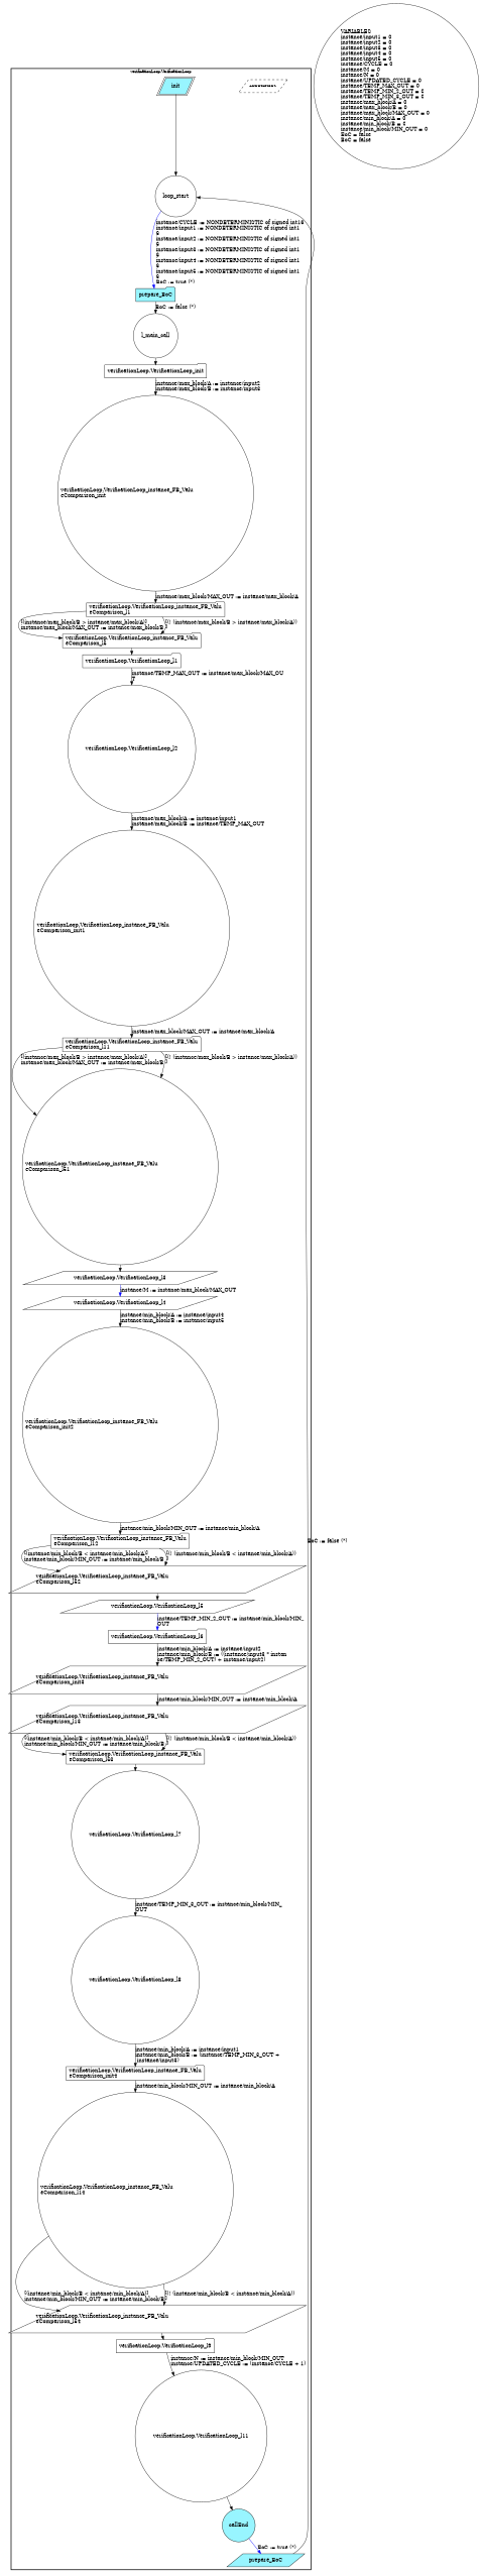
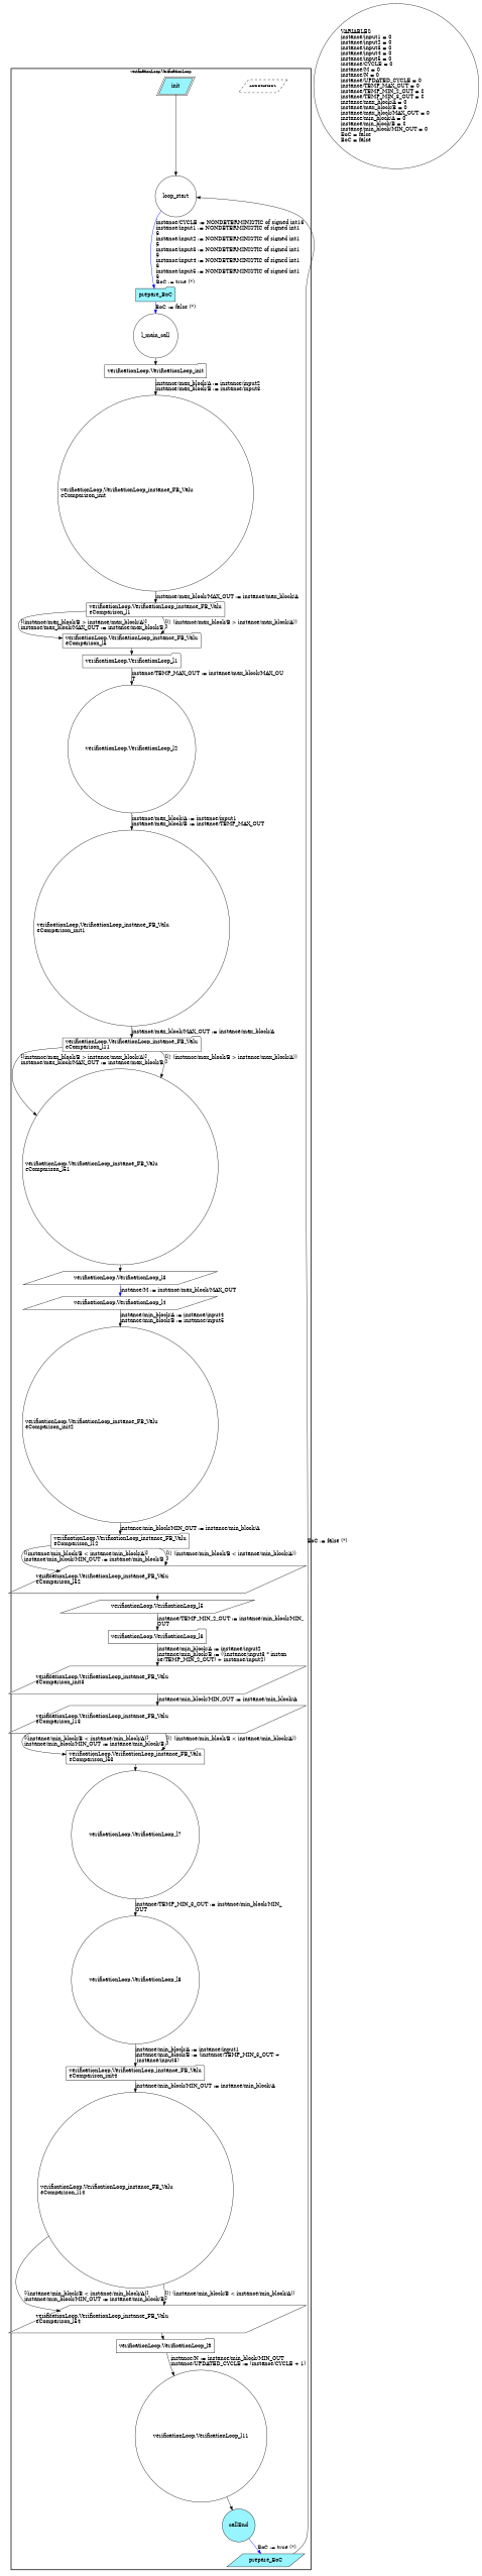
  digraph {
    node [fillcolor=white shape=circle style=filled color=black]
    edge [color=black]
    n1 [fontsize=9 label=ANNOTATIONS margin="0.04,0.04" shape=parallelogram style=dashed color=""]
    n2 [fillcolor=cadetblue1 label=init peripheries=2 shape=parallelogram]
    n3 [label=loop_start]
    n4 [fillcolor=cadetblue1 label=prepare_BoC shape=folder]
    n5 [label=l_main_call]
    n6 [label="verificationLoop.VerificationLoop_init" shape=folder]
    n7 [fillcolor=cadetblue1 label=callEnd]
    n8 [fillcolor=cadetblue1 label=prepare_EoC shape=parallelogram]
    n9 [label="verificationLoop.VerificationLoop_instance_FB_Valu\leComparison_init\l"]
    n10 [label="verificationLoop.VerificationLoop_l1" shape=folder]
    n11 [label="verificationLoop.VerificationLoop_l2"]
    n12 [label="verificationLoop.VerificationLoop_instance_FB_Valu\leComparison_init1\l"]
    n13 [label="verificationLoop.VerificationLoop_l3" shape=parallelogram]
    n14 [label="verificationLoop.VerificationLoop_l4" shape=parallelogram]
    n15 [label="verificationLoop.VerificationLoop_instance_FB_Valu\leComparison_init2\l"]
    n16 [label="verificationLoop.VerificationLoop_l5" shape=parallelogram]
    n17 [label="verificationLoop.VerificationLoop_l6" shape=folder]
    n18 [label="verificationLoop.VerificationLoop_instance_FB_Valu\leComparison_init3\l" shape=parallelogram]
    n19 [label="verificationLoop.VerificationLoop_l7"]
    n20 [label="verificationLoop.VerificationLoop_l8"]
    n21 [label="verificationLoop.VerificationLoop_instance_FB_Valu\leComparison_init4\l" shape=folder]
    n22 [label="verificationLoop.VerificationLoop_l9" shape=folder]
    n23 [label="verificationLoop.VerificationLoop_l11"]
    n24 [label="verificationLoop.VerificationLoop_instance_FB_Valu\leComparison_l1\l" shape=folder]
    n25 [label="verificationLoop.VerificationLoop_instance_FB_Valu\leComparison_l5\l" shape=folder]
    n26 [label="verificationLoop.VerificationLoop_instance_FB_Valu\leComparison_l11\l" shape=folder]
    n27 [label="verificationLoop.VerificationLoop_instance_FB_Valu\leComparison_l51\l"]
    n28 [label="verificationLoop.VerificationLoop_instance_FB_Valu\leComparison_l12\l" shape=folder]
    n29 [label="verificationLoop.VerificationLoop_instance_FB_Valu\leComparison_l52\l" shape=parallelogram]
    n30 [label="verificationLoop.VerificationLoop_instance_FB_Valu\leComparison_l13\l" shape=parallelogram]
    n31 [label="verificationLoop.VerificationLoop_instance_FB_Valu\leComparison_l53\l" shape=folder]
    n32 [label="verificationLoop.VerificationLoop_instance_FB_Valu\leComparison_l14\l"]
    n33 [label="verificationLoop.VerificationLoop_instance_FB_Valu\leComparison_l54\l" shape=parallelogram]
    n34 [fillcolor=lightgray label="VARIABLES\linstance/input1 = 0\linstance/input2 = 0\linstance/input3 = 0\linstance/input4 = 0\linstance/input5 = 0\linstance/CYCLE = 0\linstance/M = 0\linstance/N = 0\linstance/UPDATED_CYCLE = 0\linstance/TEMP_MAX_OUT = 0\linstance/TEMP_MIN_2_OUT = 0\linstance/TEMP_MIN_3_OUT = 0\linstance/max_block/A = 0\linstance/max_block/B = 0\linstance/max_block/MAX_OUT = 0\linstance/min_block/A = 0\linstance/min_block/B = 0\linstance/min_block/MIN_OUT = 0\lEoC = false\lBoC = false\l" style="" color=""]
    subgraph cluster_1 {
      color=black
      fontsize=10
      label="verificationLoop.VerificationLoop"
      ranksep=0.4
      style=bold
      n1
      n2
      n3
      n4
      n5
      n6
      n7
      n8
      n9
      n10
      n11
      n12
      n13
      n14
      n15
      n16
      n17
      n18
      n19
      n20
      n21
      n22
      n23
      n24
      n25
      n26
      n27
      n28
      n29
      n30
      n31
      n32
      n33
    }
    n2 -> n3
    n3 -> n4 [color=blue label="instance/CYCLE := NONDETERMINISTIC of signed int16\linstance/input1 := NONDETERMINISTIC of signed int1\l6\linstance/input2 := NONDETERMINISTIC of signed int1\l6\linstance/input3 := NONDETERMINISTIC of signed int1\l6\linstance/input4 := NONDETERMINISTIC of signed int1\l6\linstance/input5 := NONDETERMINISTIC of signed int1\l6\lBoC := true (*)\l"]
-   n4 -> n5 [label="BoC := false (*)"]
+   n4 -> n5 [color=blue label="BoC := false (*)"]
    n5 -> n6
    n6 -> n9 [label="instance/max_block/A := instance/input2\linstance/max_block/B := instance/input3\l"]
    n7 -> n8 [color=blue label="EoC := true (*)"]
    n8 -> n3 [label="EoC := false (*)"]
    n9 -> n24 [label="instance/max_block/MAX_OUT := instance/max_block/A"]
    n10 -> n11 [label="instance/TEMP_MAX_OUT := instance/max_block/MAX_OU\lT\l"]
    n11 -> n12 [label="instance/max_block/A := instance/input1\linstance/max_block/B := instance/TEMP_MAX_OUT\l"]
    n12 -> n26 [label="instance/max_block/MAX_OUT := instance/max_block/A"]
    n13 -> n14 [color=blue label="instance/M := instance/max_block/MAX_OUT"]
    n14 -> n15 [label="instance/min_block/A := instance/input4\linstance/min_block/B := instance/input5\l"]
    n15 -> n28 [label="instance/min_block/MIN_OUT := instance/min_block/A"]
-   n16 -> n17 [color=blue label="instance/TEMP_MIN_2_OUT := instance/min_block/MIN_\lOUT\l"]
+   n16 -> n17 [label="instance/TEMP_MIN_2_OUT := instance/min_block/MIN_\lOUT\l"]
    n17 -> n18 [label="instance/min_block/A := instance/input2\linstance/min_block/B := ((instance/input3 * instan\lce/TEMP_MIN_2_OUT) + instance/input2)\l"]
    n18 -> n30 [label="instance/min_block/MIN_OUT := instance/min_block/A"]
    n19 -> n20 [label="instance/TEMP_MIN_3_OUT := instance/min_block/MIN_\lOUT\l"]
    n20 -> n21 [label="instance/min_block/A := instance/input1\linstance/min_block/B := (instance/TEMP_MIN_3_OUT +\l instance/input3)\l"]
    n21 -> n32 [label="instance/min_block/MIN_OUT := instance/min_block/A"]
    n22 -> n23 [label="instance/N := instance/min_block/MIN_OUT\linstance/UPDATED_CYCLE := (instance/CYCLE + 1)\l"]
    n23 -> n7
    n24 -> n25 [label="[(instance/max_block/B > instance/max_block/A)]\linstance/max_block/MAX_OUT := instance/max_block/B\l"]
    n24 -> n25 [label="[(! (instance/max_block/B > instance/max_block/A))\l]\l"]
    n25 -> n10
    n26 -> n27 [label="[(instance/max_block/B > instance/max_block/A)]\linstance/max_block/MAX_OUT := instance/max_block/B\l"]
    n26 -> n27 [label="[(! (instance/max_block/B > instance/max_block/A))\l]\l"]
    n27 -> n13
    n28 -> n29 [label="[(instance/min_block/B < instance/min_block/A)]\linstance/min_block/MIN_OUT := instance/min_block/B\l"]
    n28 -> n29 [label="[(! (instance/min_block/B < instance/min_block/A))\l]\l"]
    n29 -> n16
    n30 -> n31 [label="[(instance/min_block/B < instance/min_block/A)]\linstance/min_block/MIN_OUT := instance/min_block/B\l"]
    n30 -> n31 [label="[(! (instance/min_block/B < instance/min_block/A))\l]\l"]
    n31 -> n19
    n32 -> n33 [label="[(instance/min_block/B < instance/min_block/A)]\linstance/min_block/MIN_OUT := instance/min_block/B\l"]
    n32 -> n33 [label="[(! (instance/min_block/B < instance/min_block/A))\l]\l"]
    n33 -> n22
  }
